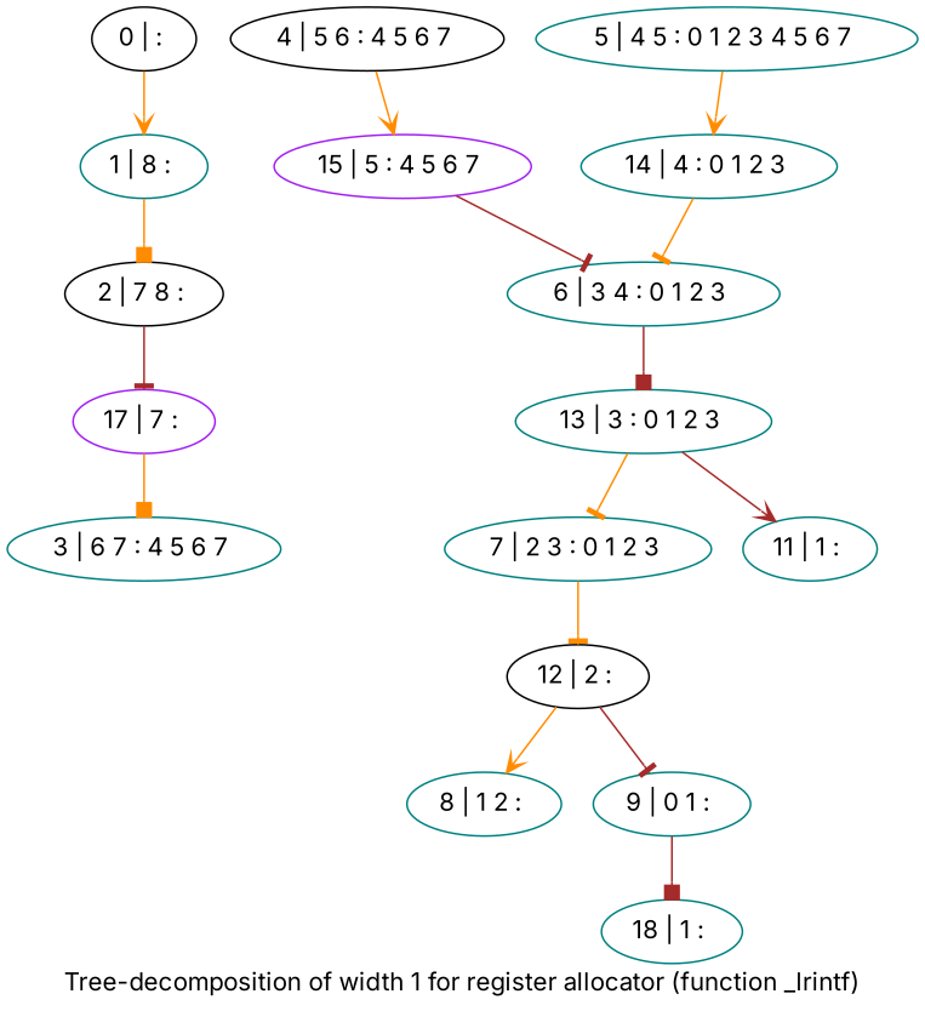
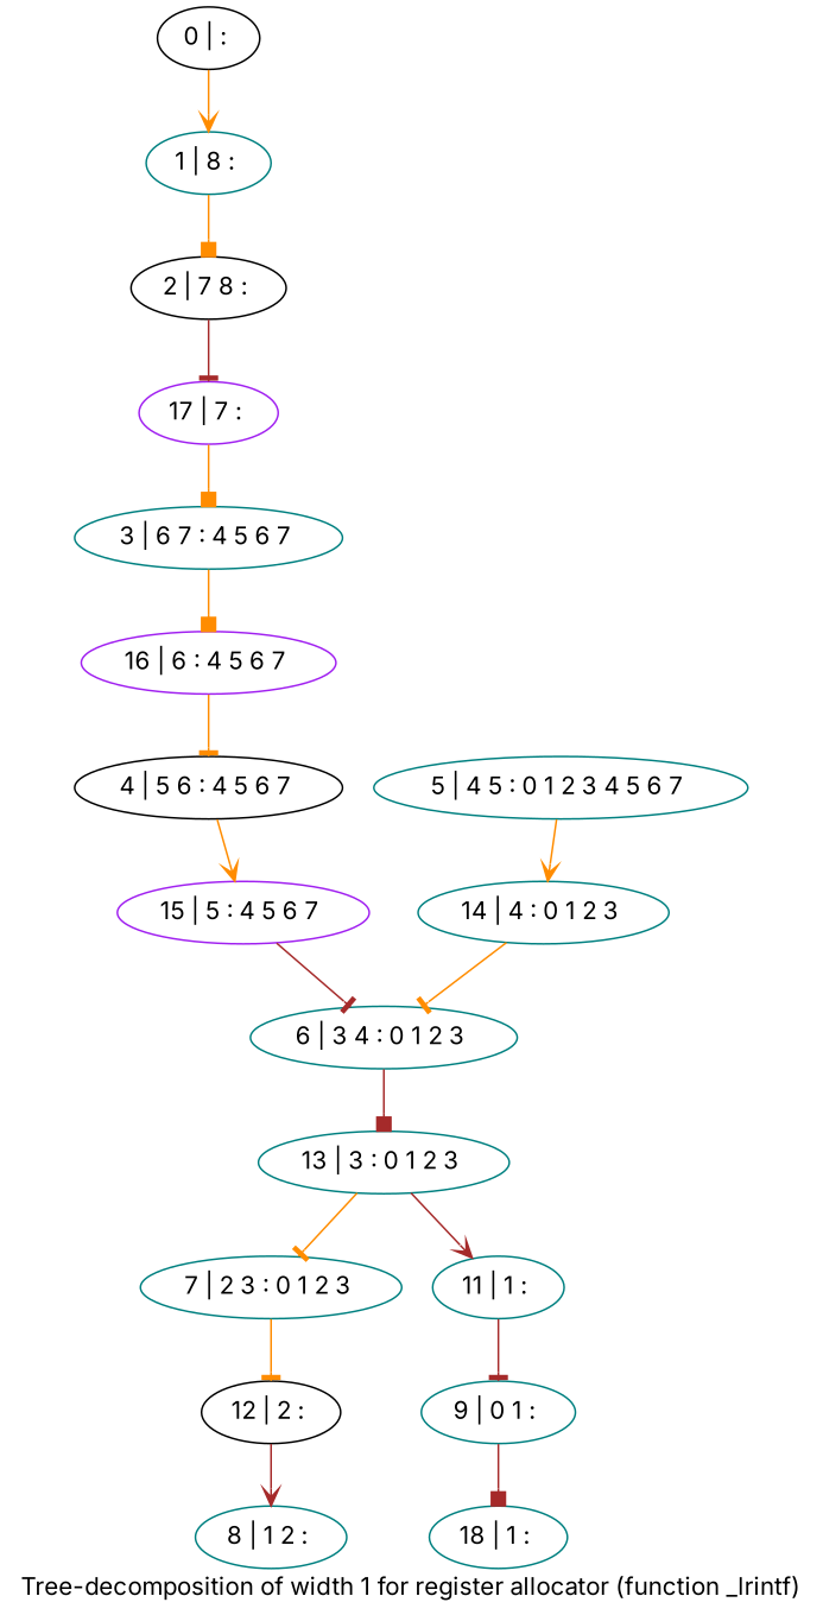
  digraph {
    fontname=Inter
    label="Tree-decomposition of width 1 for register allocator (function _lrintf)"
    node [color=teal fontname=Inter]
    edge [arrowhead=tee color=darkorange fontname=Inter]
    n1 [color=black label="0 | : "]
    n2 [label="1 | 8 : "]
    n3 [color=black label="2 | 7 8 : "]
    n4 [color=purple label="17 | 7 : "]
    n5 [label="3 | 6 7 : 4 5 6 7 "]
+   n6 [color=purple label="16 | 6 : 4 5 6 7 "]
    n7 [color=black label="4 | 5 6 : 4 5 6 7 "]
    n8 [color=purple label="15 | 5 : 4 5 6 7 "]
    n9 [label="6 | 3 4 : 0 1 2 3 "]
    n10 [label="5 | 4 5 : 0 1 2 3 4 5 6 7 "]
    n11 [label="14 | 4 : 0 1 2 3 "]
    n12 [label="13 | 3 : 0 1 2 3 "]
    n13 [label="7 | 2 3 : 0 1 2 3 "]
    n14 [label="11 | 1 : "]
    n15 [color=black label="12 | 2 : "]
    n16 [label="8 | 1 2 : "]
    n17 [label="9 | 0 1 : "]
    n18 [label="18 | 1 : "]
    n1 -> n2 [arrowhead=vee]
    n2 -> n3 [arrowhead=box]
    n3 -> n4 [color=brown]
    n4 -> n5 [arrowhead=box]
+   n5 -> n6 [arrowhead=box]
+   n6 -> n7
    n7 -> n8 [arrowhead=vee]
    n8 -> n9 [color=brown]
    n9 -> n12 [arrowhead=box color=brown]
    n10 -> n11 [arrowhead=vee]
    n11 -> n9
    n12 -> n13
    n12 -> n14 [arrowhead=vee color=brown]
    n13 -> n15
-   n15 -> n17 [color=brown]
-   n15 -> n16 [arrowhead=vee]
+   n14 -> n17 [color=brown]
+   n15 -> n16 [arrowhead=vee color=brown]
    n17 -> n18 [arrowhead=box color=brown]
  }
